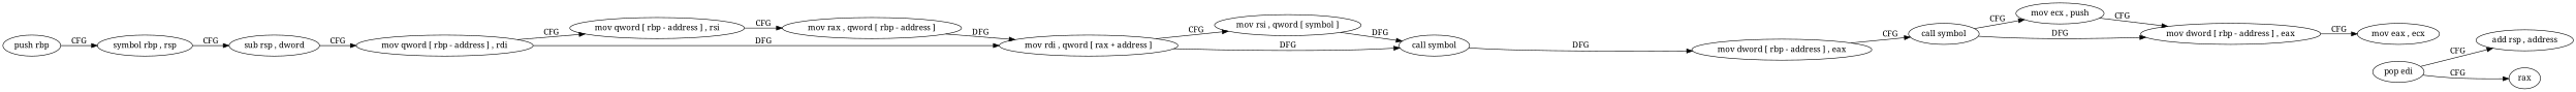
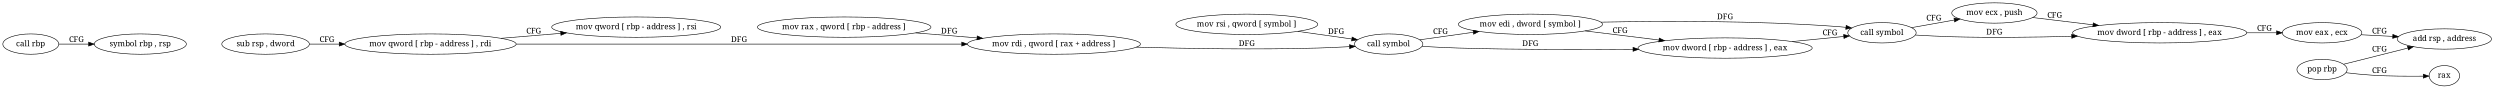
  digraph {
    fontname="Noto Serif"
    rankdir=LR
    node [fontname="Noto Serif"]
    edge [fontname="Noto Serif"]
-   n1 [label="push rbp"]
+   n1 [label="call rbp"]
    n2 [label="symbol rbp , rsp"]
    n3 [label="sub rsp , dword"]
    n4 [label="mov qword [ rbp - address ] , rdi"]
    n5 [label="mov qword [ rbp - address ] , rsi"]
    n6 [label="mov rdi , qword [ rax + address ]"]
    n7 [label="mov rax , qword [ rbp - address ]"]
    n8 [label="mov rsi , qword [ symbol ]"]
    n9 [label="call symbol"]
+   n10 [label="mov edi , dword [ symbol ]"]
    n11 [label="mov dword [ rbp - address ] , eax"]
    n12 [label="call symbol"]
    n13 [label="mov ecx , push"]
    n14 [label="mov dword [ rbp - address ] , eax"]
    n15 [label="mov eax , ecx"]
    n16 [label="add rsp , address"]
-   n17 [label="pop edi"]
+   n17 [label="pop rbp"]
    n18 [label=rax]
    n1 -> n2 [label=CFG]
-   n2 -> n3 [label=CFG]
    n3 -> n4 [label=CFG]
    n4 -> n5 [label=CFG]
    n4 -> n6 [label=DFG]
-   n5 -> n7 [label=CFG]
-   n6 -> n8 [label=CFG]
    n6 -> n9 [label=DFG]
    n7 -> n6 [label=DFG]
    n8 -> n9 [label=DFG]
+   n9 -> n10 [label=CFG]
    n9 -> n11 [label=DFG]
+   n10 -> n11 [label=CFG]
+   n10 -> n12 [label=DFG]
    n11 -> n12 [label=CFG]
    n12 -> n13 [label=CFG]
    n12 -> n14 [label=DFG]
    n13 -> n14 [label=CFG]
    n14 -> n15 [label=CFG]
+   n15 -> n16 [label=CFG]
    n17 -> n16 [label=CFG]
    n17 -> n18 [label=CFG]
  }
